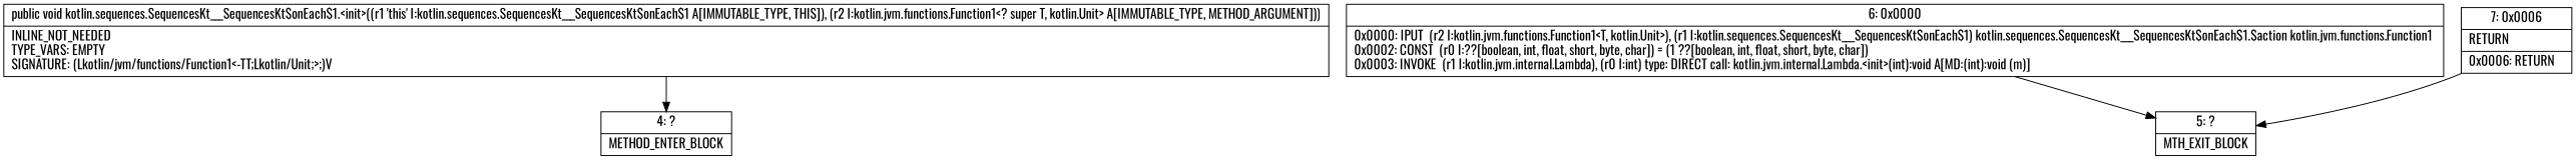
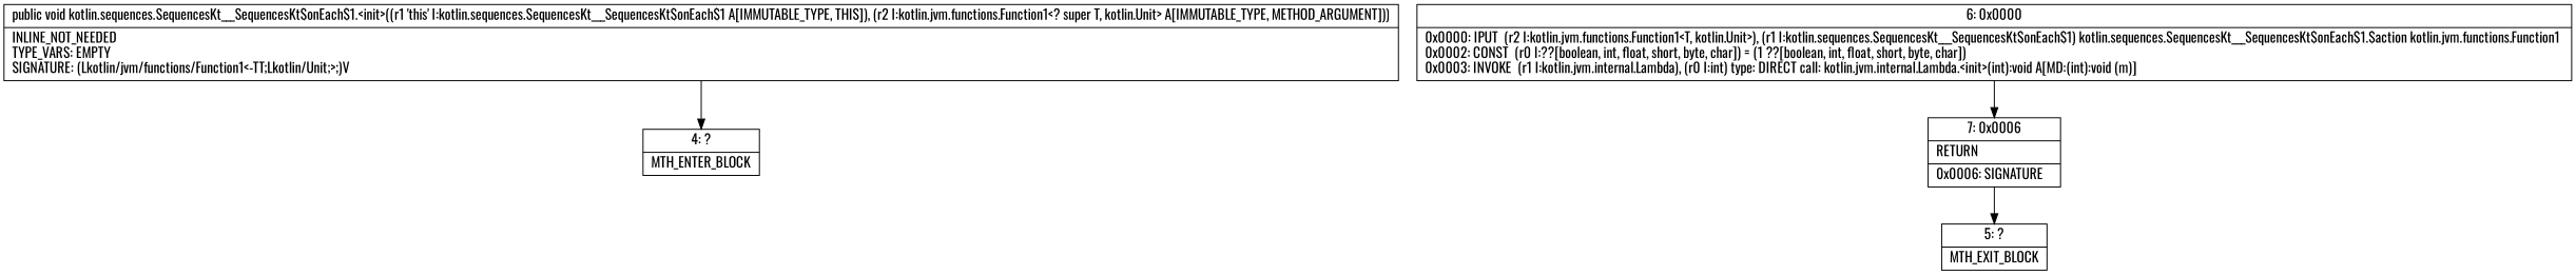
  digraph {
    fontname=Oswald
    node [fontname=Oswald shape=record]
    edge [fontname=Oswald]
-   n1 [label="{4\:\ ?|METHOD_ENTER_BLOCK\l}"]
+   n1 [label="{4\:\ ?|MTH_ENTER_BLOCK\l}"]
    n2 [label="{6\:\ 0x0000|0x0000: IPUT  (r2 I:kotlin.jvm.functions.Function1\<T, kotlin.Unit\>), (r1 I:kotlin.sequences.SequencesKt___SequencesKt$onEach$1) kotlin.sequences.SequencesKt___SequencesKt$onEach$1.$action kotlin.jvm.functions.Function1 \l0x0002: CONST  (r0 I:??[boolean, int, float, short, byte, char]) = (1 ??[boolean, int, float, short, byte, char]) \l0x0003: INVOKE  (r1 I:kotlin.jvm.internal.Lambda), (r0 I:int) type: DIRECT call: kotlin.jvm.internal.Lambda.\<init\>(int):void A[MD:(int):void (m)]\l}"]
-   n3 [label="{7\:\ 0x0006|RETURN\l|0x0006: RETURN   \l}"]
+   n3 [label="{7\:\ 0x0006|RETURN\l|0x0006: SIGNATURE   \l}"]
    n4 [label="{5\:\ ?|MTH_EXIT_BLOCK\l}"]
    n5 [label="{public void kotlin.sequences.SequencesKt___SequencesKt$onEach$1.\<init\>((r1 'this' I:kotlin.sequences.SequencesKt___SequencesKt$onEach$1 A[IMMUTABLE_TYPE, THIS]), (r2 I:kotlin.jvm.functions.Function1\<? super T, kotlin.Unit\> A[IMMUTABLE_TYPE, METHOD_ARGUMENT]))  | INLINE_NOT_NEEDED\lTYPE_VARS: EMPTY\lSIGNATURE: (Lkotlin\/jvm\/functions\/Function1\<\-TT;Lkotlin\/Unit;\>;)V\l}"]
-   n2 -> n4
+   n2 -> n3
    n3 -> n4
    n5 -> n1
  }
